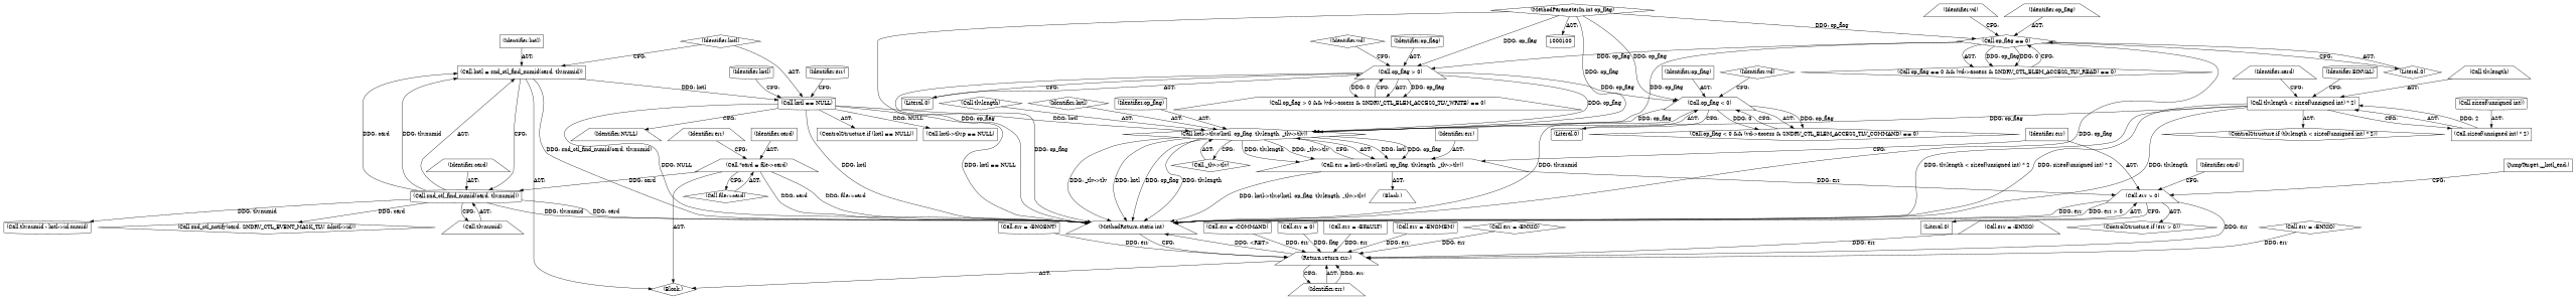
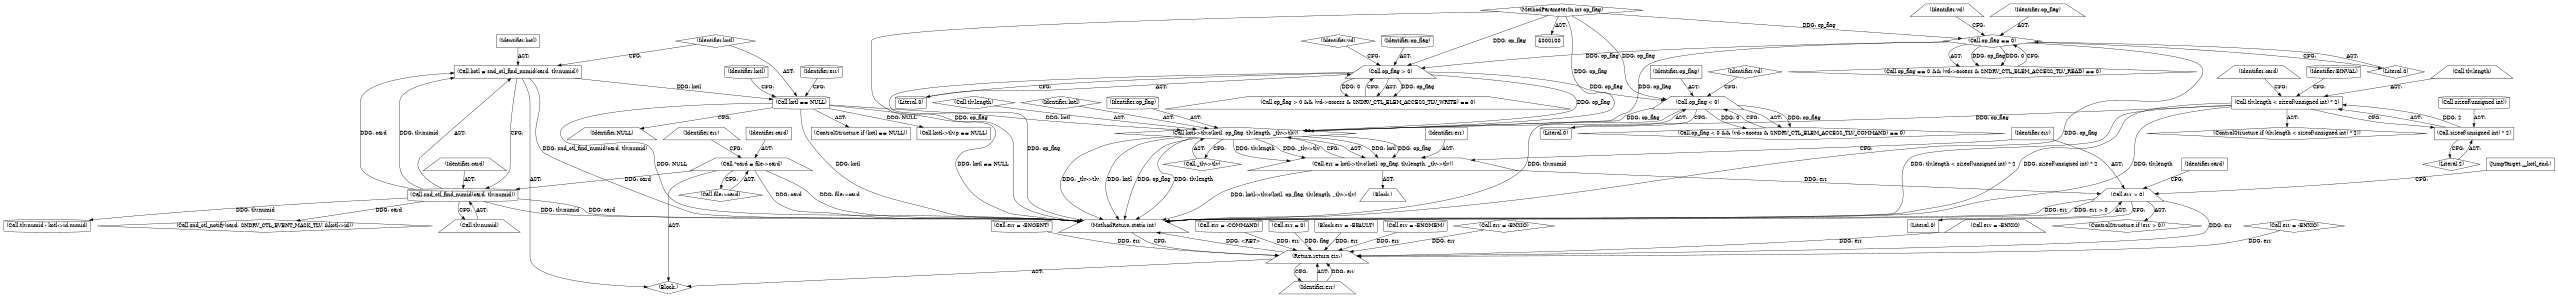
  digraph {
    node [shape=diamond]
    n1 [label="(Call,kctl->tlv.c(kctl, op_flag, tlv.length, _tlv->tlv))"]
    n2 [label="(Call,err = kctl->tlv.c(kctl, op_flag, tlv.length, _tlv->tlv))" shape=trapezium]
    n3 [label="(MethodReturn,static int)" shape=trapezium]
    n4 [label="(Call,_tlv->tlv)"]
    n5 [label="(Call,err > 0)" shape=trapezium]
    n6 [label="(Block,)" shape=trapezium]
    n7 [label="(Return,return err;)" shape=trapezium]
    n8 [label="(Call,kctl == NULL)" shape=cylinder]
    n9 [label="(ControlStructure,if (kctl == NULL))" shape=box]
    n10 [label="(Call,kctl->tlv.p == NULL)" shape=box]
    n11 [label="(Identifier,NULL)" shape=trapezium]
    n12 [label="(Call,kctl = snd_ctl_find_numid(card, tlv.numid))" shape=box]
    n13 [label="(Call,snd_ctl_find_numid(card, tlv.numid))" shape=cylinder]
    n14 [label="(Block,)"]
    n15 [label="(Call,snd_ctl_notify(card, SNDRV_CTL_EVENT_MASK_TLV, &kctl->id))"]
    n16 [label="(Call,tlv.numid)" shape=trapezium]
    n17 [label="(Call,tlv.numid - kctl->id.numid)" shape=cylinder]
    n18 [label="(Call,*card = file->card)" shape=trapezium]
    n19 [label="(Call,file->card)"]
    n20 [label="(Call,op_flag > 0)" shape=trapezium]
    n21 [label="(Call,op_flag < 0)" shape=trapezium]
    n22 [label="(Literal,0)" shape=cylinder]
    n23 [label="(Call,op_flag > 0 && (vd->access & SNDRV_CTL_ELEM_ACCESS_TLV_WRITE) == 0)" shape=trapezium]
    n24 [label="(Call,op_flag < 0 && (vd->access & SNDRV_CTL_ELEM_ACCESS_TLV_COMMAND) == 0)"]
    n25 [label="(Literal,0)" shape=cylinder]
    n26 [label="(Call,op_flag == 0)"]
    n27 [label="(Call,op_flag == 0 && (vd->access & SNDRV_CTL_ELEM_ACCESS_TLV_READ) == 0)"]
    n28 [label="(Literal,0)"]
    n29 [label="(MethodParameterIn,int op_flag)"]
-   1000100 [shape=cylinder]
+   1000100 [shape=cylinder label=5000100]
    n31 [label="(Call,tlv.length < sizeof(unsigned int) * 2)" shape=box]
    n32 [label="(Call,sizeof(unsigned int) * 2)" shape=box]
    n33 [label="(ControlStructure,if (tlv.length < sizeof(unsigned int) * 2))"]
+   n34 [label="(Literal,2)"]
    n35 [label="(ControlStructure,if (err > 0))"]
    n36 [label="(Literal,0)" shape=box]
    n37 [label="(Identifier,err)" shape=trapezium]
    n38 [label="(Call,err = -ENXIO)" shape=trapezium]
    n39 [label="(Identifier,vd)"]
    n40 [label="(Identifier,kctl)" shape=box]
    n41 [label="(Identifier,card)" shape=box]
    n42 [label="(Call,err = -ENXIO)"]
    n43 [label="(Call,err = -ENOENT)" shape=cylinder]
    n44 [label="(Call,err = -COMMAND)" shape=cylinder]
    n45 [label="(Call,tlv.length)"]
    n46 [label="(Identifier,vd)" shape=trapezium]
    n47 [label="(Identifier,EINVAL)" shape=cylinder]
    n48 [label="(Identifier,op_flag)" shape=box]
    n49 [label="(Call,tlv.length)" shape=trapezium]
    n50 [label="(Identifier,kctl)"]
    n51 [label="(Call,sizeof(unsigned int))" shape=cylinder]
    n52 [label="(Identifier,op_flag)" shape=cylinder]
    n53 [label="(Identifier,err)" shape=box]
    n54 [label="(Identifier,vd)"]
    n55 [label="(Call,err = 0)" shape=cylinder]
    n56 [label="(Identifier,err)" shape=box]
    n57 [label="(Identifier,op_flag)" shape=trapezium]
-   n58 [label="(Call,err = -EFAULT)" shape=box]
+   n58 [label="(Block,err = -EFAULT)" shape=box]
    n59 [label="(Identifier,card)" shape=trapezium]
    n60 [label="(Identifier,card)" shape=trapezium]
    n61 [label="(Identifier,err)" shape=cylinder]
    n62 [label="(Identifier,op_flag)" shape=cylinder]
    n63 [label="(Identifier,err)" shape=trapezium]
    n64 [label="(Call,err = -ENOMEM)" shape=cylinder]
    n65 [label="(Identifier,kctl)"]
    n66 [label="(JumpTarget,__kctl_end:)" shape=box]
    n67 [label="(Call,err = -ENXIO)"]
    n68 [label="(Identifier,kctl)" shape=cylinder]
    n69 [label="(Identifier,card)" shape=box]
    n1 -> n2 [label="AST: "]
    n1 -> n2 [label="DDG: kctl"]
    n1 -> n2 [label="DDG: op_flag"]
    n1 -> n2 [label="DDG: tlv.length"]
    n1 -> n2 [label="DDG: _tlv->tlv"]
    n1 -> n3 [label="DDG: tlv.length"]
    n1 -> n3 [label="DDG: _tlv->tlv"]
    n1 -> n3 [label="DDG: kctl"]
    n1 -> n3 [label="DDG: op_flag"]
    n1 -> n4 [label="CFG: "]
    n2 -> n1 [label="CFG: "]
    n2 -> n3 [label="DDG: kctl->tlv.c(kctl, op_flag, tlv.length, _tlv->tlv)"]
    n2 -> n5 [label="DDG: err"]
    n2 -> n6 [label="AST: "]
    n3 -> n7 [label="CFG: "]
    n4 -> n1 [label="AST: "]
    n5 -> n3 [label="DDG: err"]
    n5 -> n3 [label="DDG: err > 0"]
    n5 -> n7 [label="DDG: err"]
    n5 -> n35 [label="AST: "]
    n5 -> n36 [label="CFG: "]
    n7 -> n3 [label="DDG: <RET>"]
    n7 -> n14 [label="AST: "]
    n7 -> n37 [label="CFG: "]
    n8 -> n1 [label="DDG: kctl"]
    n8 -> n3 [label="DDG: kctl"]
    n8 -> n3 [label="DDG: kctl == NULL"]
    n8 -> n3 [label="DDG: NULL"]
    n8 -> n9 [label="AST: "]
    n8 -> n10 [label="DDG: NULL"]
    n8 -> n11 [label="CFG: "]
    n12 -> n3 [label="DDG: snd_ctl_find_numid(card, tlv.numid)"]
    n12 -> n8 [label="DDG: kctl"]
    n12 -> n13 [label="CFG: "]
    n12 -> n14 [label="AST: "]
    n13 -> n3 [label="DDG: card"]
    n13 -> n3 [label="DDG: tlv.numid"]
    n13 -> n12 [label="AST: "]
    n13 -> n12 [label="DDG: card"]
    n13 -> n12 [label="DDG: tlv.numid"]
    n13 -> n15 [label="DDG: card"]
    n13 -> n16 [label="CFG: "]
    n13 -> n17 [label="DDG: tlv.numid"]
    n16 -> n13 [label="AST: "]
    n18 -> n3 [label="DDG: file->card"]
    n18 -> n3 [label="DDG: card"]
    n18 -> n13 [label="DDG: card"]
    n18 -> n14 [label="AST: "]
    n18 -> n19 [label="CFG: "]
    n19 -> n18 [label="AST: "]
    n20 -> n1 [label="DDG: op_flag"]
    n20 -> n3 [label="DDG: op_flag"]
    n20 -> n21 [label="DDG: op_flag"]
    n20 -> n22 [label="CFG: "]
    n20 -> n23 [label="AST: "]
    n20 -> n23 [label="DDG: op_flag"]
    n20 -> n23 [label="DDG: 0"]
    n21 -> n1 [label="DDG: op_flag"]
    n21 -> n3 [label="DDG: tlv.numid"]
    n21 -> n24 [label="AST: "]
    n21 -> n24 [label="DDG: op_flag"]
    n21 -> n24 [label="DDG: 0"]
    n21 -> n25 [label="CFG: "]
    n22 -> n20 [label="AST: "]
    n23 -> n20 [label="CFG: "]
    n24 -> n21 [label="CFG: "]
    n25 -> n21 [label="AST: "]
    n26 -> n1 [label="DDG: op_flag"]
    n26 -> n3 [label="DDG: op_flag"]
    n26 -> n20 [label="DDG: op_flag"]
    n26 -> n27 [label="AST: "]
    n26 -> n27 [label="DDG: op_flag"]
    n26 -> n27 [label="DDG: 0"]
    n26 -> n28 [label="CFG: "]
    n27 -> n26 [label="CFG: "]
    n28 -> n26 [label="AST: "]
    n29 -> n1 [label="DDG: op_flag"]
    n29 -> n3 [label="DDG: op_flag"]
    n29 -> n20 [label="DDG: op_flag"]
    n29 -> n21 [label="DDG: op_flag"]
    n29 -> n26 [label="DDG: op_flag"]
    n29 -> 1000100 [label="AST: "]
    n31 -> n1 [label="DDG: op_flag"]
    n31 -> n3 [label="DDG: tlv.length < sizeof(unsigned int) * 2"]
    n31 -> n3 [label="DDG: sizeof(unsigned int) * 2"]
    n31 -> n3 [label="DDG: tlv.length"]
    n31 -> n32 [label="CFG: "]
    n31 -> n33 [label="AST: "]
    n32 -> n31 [label="AST: "]
    n32 -> n31 [label="DDG: 2"]
+   n32 -> n34 [label="CFG: "]
+   n34 -> n32 [label="AST: "]
    n36 -> n5 [label="AST: "]
    n37 -> n7 [label="AST: "]
    n37 -> n7 [label="DDG: err"]
    n38 -> n7 [label="DDG: err"]
    n39 -> n21 [label="CFG: "]
    n40 -> n12 [label="AST: "]
    n41 -> n18 [label="AST: "]
    n42 -> n7 [label="DDG: err"]
    n43 -> n7 [label="DDG: err"]
    n44 -> n7 [label="DDG: err"]
    n45 -> n1 [label="AST: "]
    n46 -> n26 [label="CFG: "]
    n47 -> n31 [label="CFG: "]
    n48 -> n21 [label="AST: "]
    n49 -> n31 [label="AST: "]
    n50 -> n1 [label="AST: "]
    n51 -> n32 [label="AST: "]
    n52 -> n20 [label="AST: "]
    n53 -> n2 [label="AST: "]
    n54 -> n20 [label="CFG: "]
    n55 -> n7 [label="DDG: flag"]
    n56 -> n2 [label="CFG: "]
    n56 -> n5 [label="AST: "]
    n57 -> n26 [label="AST: "]
    n58 -> n7 [label="DDG: err"]
    n59 -> n13 [label="AST: "]
    n60 -> n31 [label="CFG: "]
    n61 -> n8 [label="CFG: "]
    n62 -> n1 [label="AST: "]
    n63 -> n18 [label="CFG: "]
    n64 -> n7 [label="DDG: err"]
    n65 -> n8 [label="AST: "]
    n65 -> n12 [label="CFG: "]
    n66 -> n5 [label="CFG: "]
    n67 -> n7 [label="DDG: err"]
    n68 -> n8 [label="CFG: "]
    n69 -> n5 [label="CFG: "]
  }
